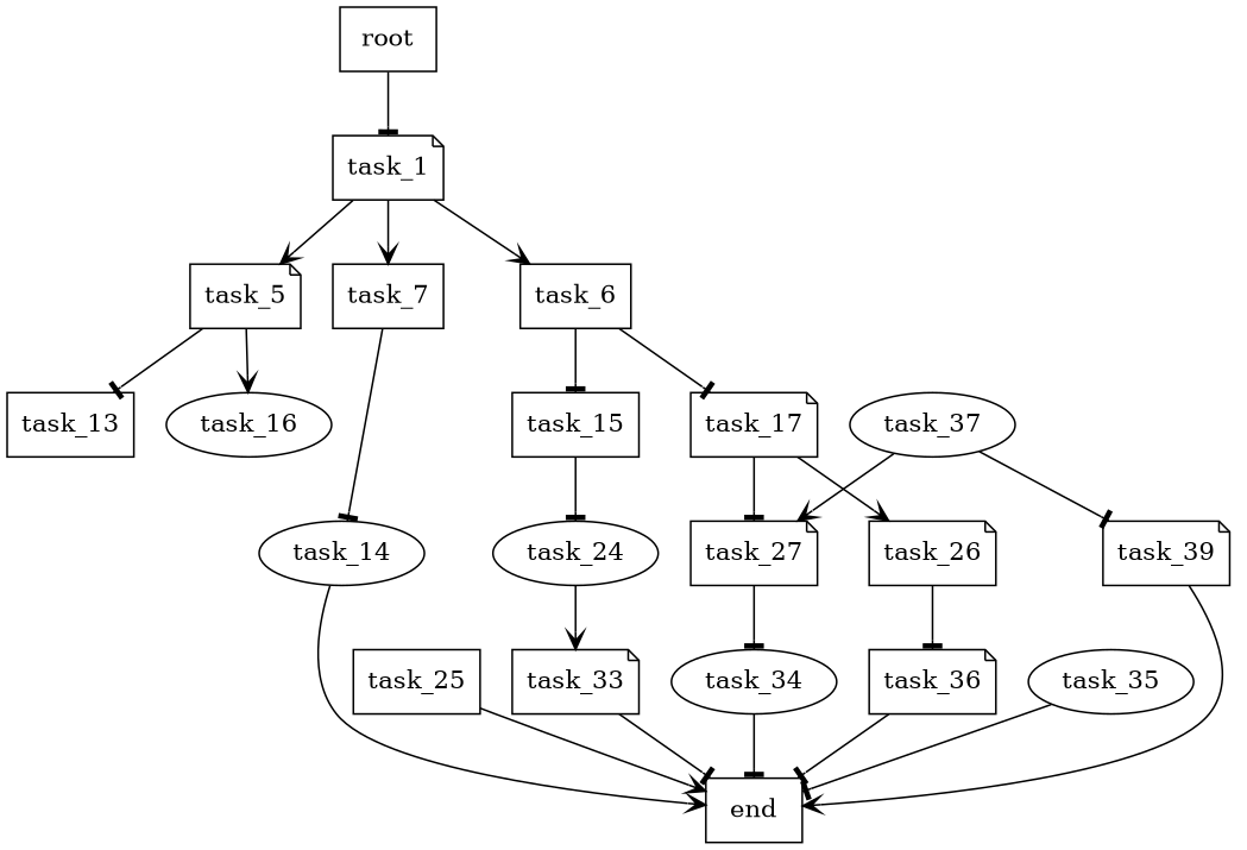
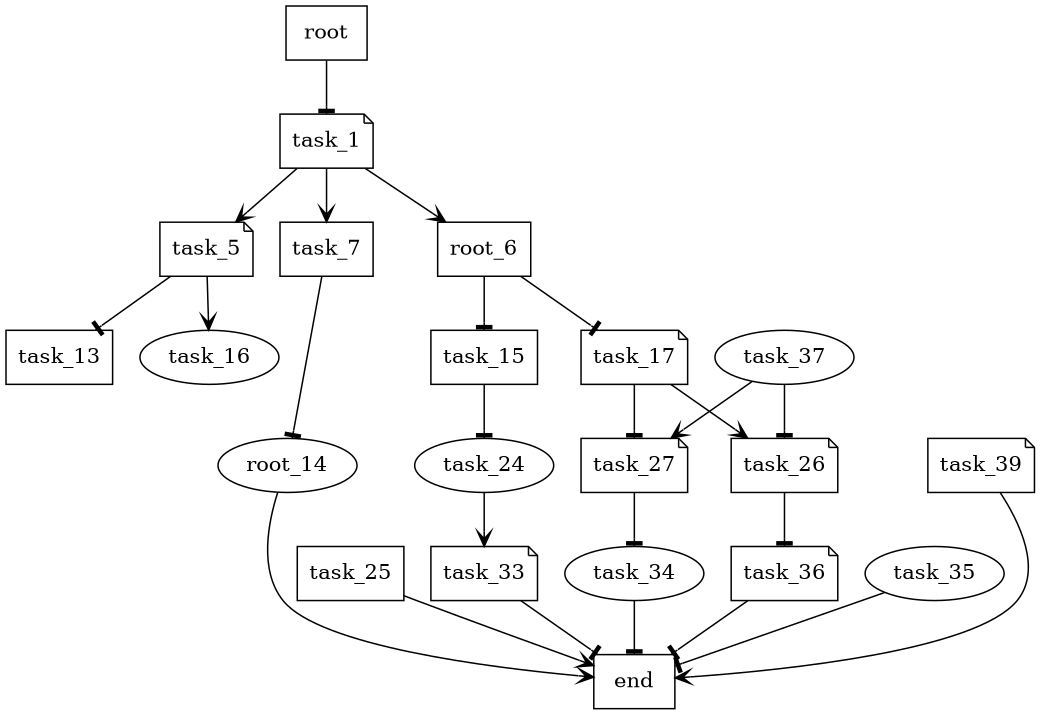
  digraph {
    node [shape=note]
    edge [arrowhead=tee]
    root [shape=box]
    task_1
    task_5
-   task_6 [shape=box]
+   task_6 [shape=box label=root_6]
    task_7 [shape=box]
    task_13 [shape=box]
    task_16 [shape=ellipse]
    task_15 [shape=box]
    task_17
-   task_14 [shape=ellipse]
+   task_14 [shape=ellipse label=root_14]
    task_24 [shape=ellipse]
    task_26
    task_27
    end [shape=box]
    task_25 [shape=box]
    task_33
    task_36
    task_34 [shape=ellipse]
    task_35 [shape=ellipse]
    task_37 [shape=ellipse]
    task_39
    root -> task_1
    task_1 -> task_5 [arrowhead=vee]
    task_1 -> task_6 [arrowhead=vee]
    task_1 -> task_7 [arrowhead=vee]
    task_5 -> task_13
    task_5 -> task_16 [arrowhead=vee]
    task_6 -> task_15
    task_6 -> task_17
    task_7 -> task_14
    task_15 -> task_24
    task_17 -> task_26 [arrowhead=vee]
    task_17 -> task_27
    task_14 -> end [arrowhead=vee]
    task_24 -> task_33 [arrowhead=vee]
    task_26 -> task_36
    task_27 -> task_34
    task_25 -> end [arrowhead=vee]
    task_33 -> end
    task_36 -> end
    task_34 -> end
    task_35 -> end
    task_37 -> task_27 [arrowhead=vee]
-   task_37 -> task_39
+   task_37 -> task_26
    task_39 -> end [arrowhead=vee]
  }
